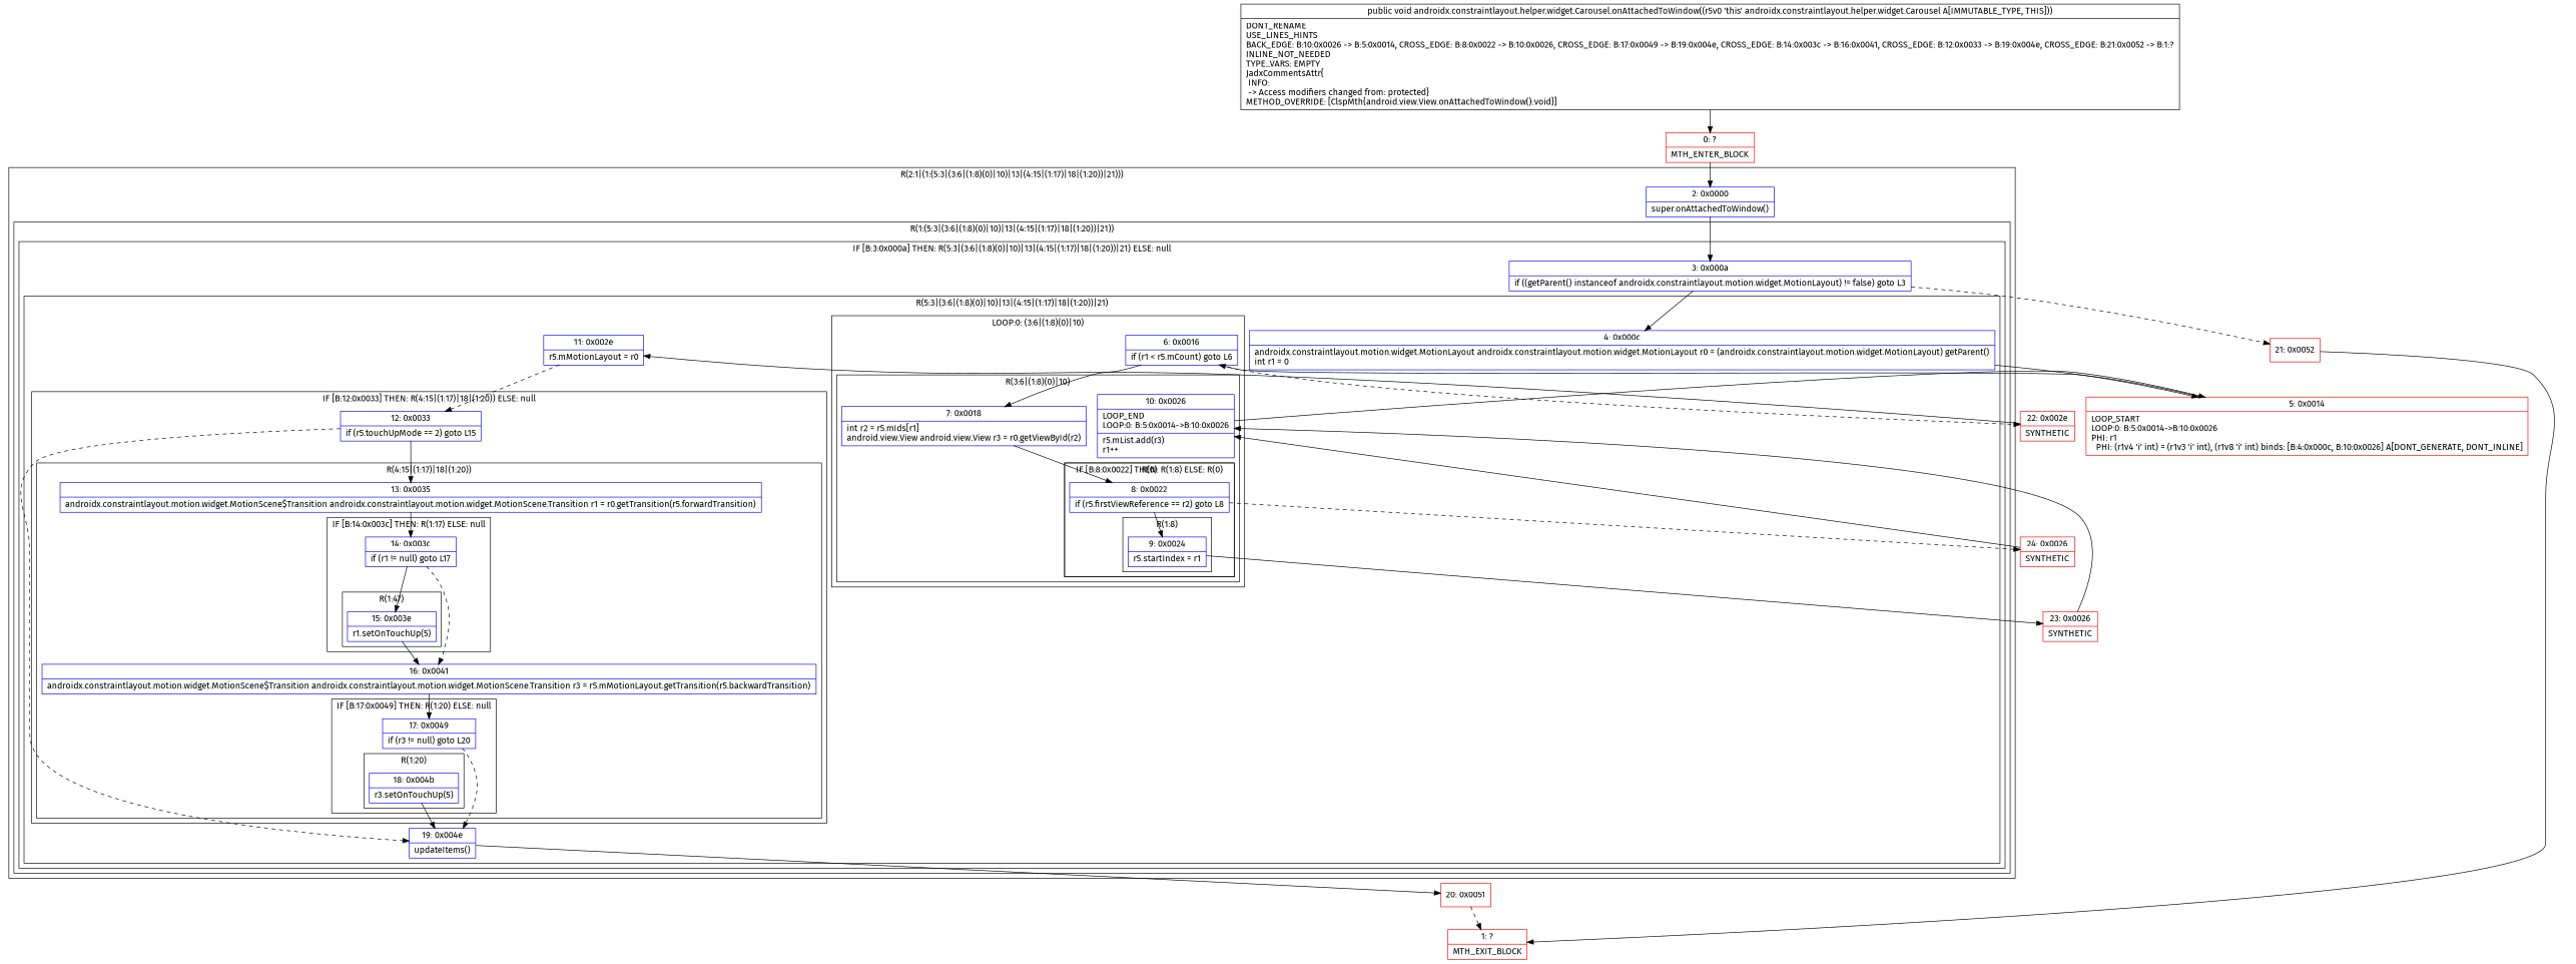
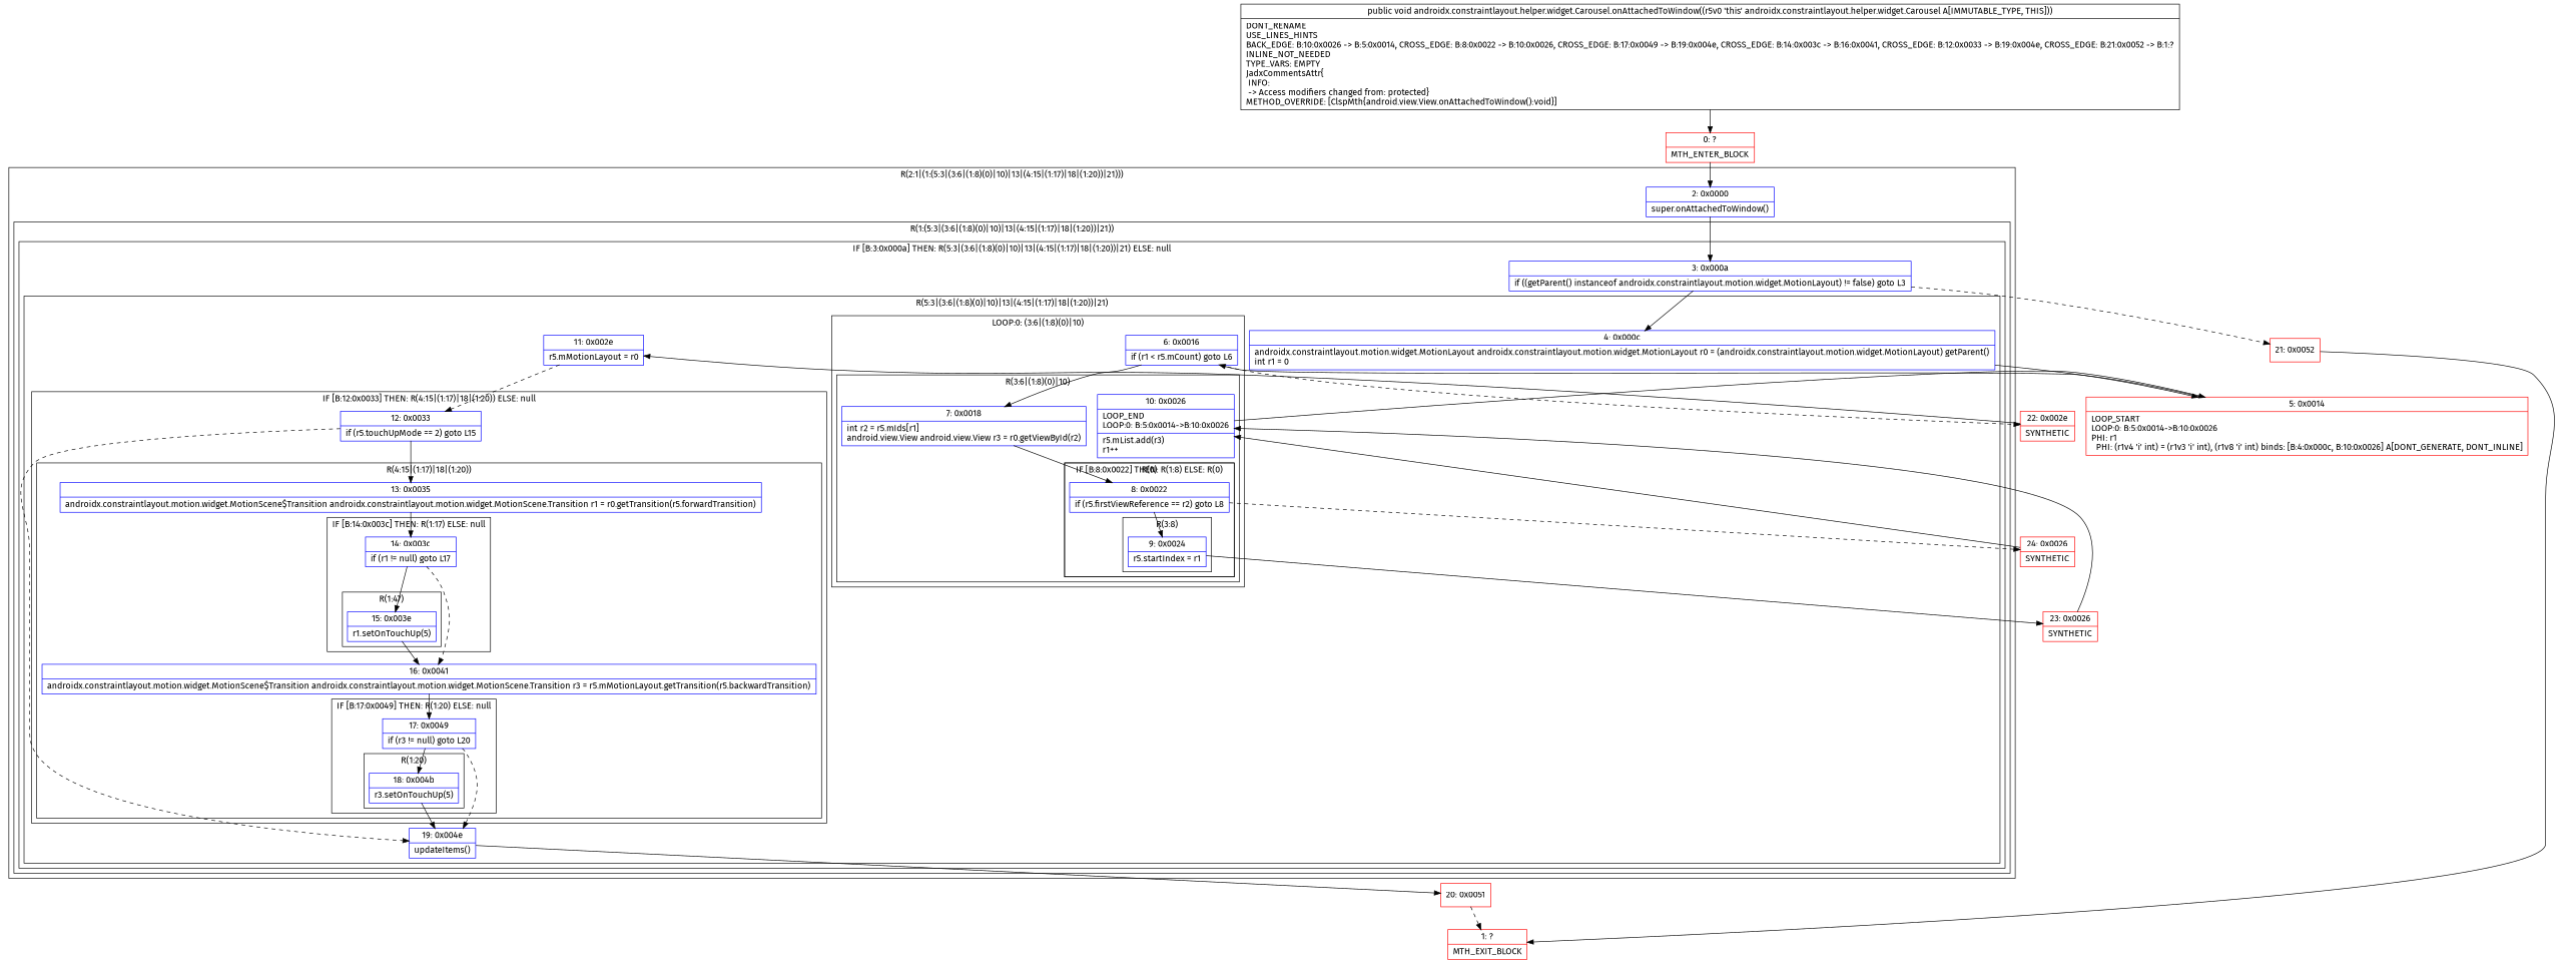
  digraph {
    fontname="Fira Sans"
    node [color=blue fontname="Fira Sans" shape=record]
    edge [fontname="Fira Sans"]
    n1 [label="{9\:\ 0x0024|r5.startIndex = r1\l}"]
    n2 [label="{8\:\ 0x0022|if (r5.firstViewReference == r2) goto L8\l}"]
    n3 [label="{7\:\ 0x0018|int r2 = r5.mIds[r1]\landroid.view.View android.view.View r3 = r0.getViewById(r2)\l}"]
    n4 [label="{10\:\ 0x0026|LOOP_END\lLOOP:0: B:5:0x0014\-\>B:10:0x0026\l|r5.mList.add(r3)\lr1++\l}"]
    n5 [label="{6\:\ 0x0016|if (r1 \< r5.mCount) goto L6\l}"]
    n6 [label="{15\:\ 0x003e|r1.setOnTouchUp(5)\l}"]
    n7 [label="{14\:\ 0x003c|if (r1 != null) goto L17\l}"]
    n8 [label="{18\:\ 0x004b|r3.setOnTouchUp(5)\l}"]
    n9 [label="{17\:\ 0x0049|if (r3 != null) goto L20\l}"]
    n10 [label="{13\:\ 0x0035|androidx.constraintlayout.motion.widget.MotionScene$Transition androidx.constraintlayout.motion.widget.MotionScene.Transition r1 = r0.getTransition(r5.forwardTransition)\l}"]
    n11 [label="{16\:\ 0x0041|androidx.constraintlayout.motion.widget.MotionScene$Transition androidx.constraintlayout.motion.widget.MotionScene.Transition r3 = r5.mMotionLayout.getTransition(r5.backwardTransition)\l}"]
    n12 [label="{12\:\ 0x0033|if (r5.touchUpMode == 2) goto L15\l}"]
    n13 [label="{4\:\ 0x000c|androidx.constraintlayout.motion.widget.MotionLayout androidx.constraintlayout.motion.widget.MotionLayout r0 = (androidx.constraintlayout.motion.widget.MotionLayout) getParent()\lint r1 = 0\l}"]
    n14 [label="{11\:\ 0x002e|r5.mMotionLayout = r0\l}"]
    n15 [label="{19\:\ 0x004e|updateItems()\l}"]
    n16 [label="{3\:\ 0x000a|if ((getParent() instanceof androidx.constraintlayout.motion.widget.MotionLayout) != false) goto L3\l}"]
    n17 [label="{2\:\ 0x0000|super.onAttachedToWindow()\l}"]
    n18 [color=red label="{23\:\ 0x0026|SYNTHETIC\l}"]
    n19 [color=red label="{24\:\ 0x0026|SYNTHETIC\l}"]
    n20 [color=red label="{5\:\ 0x0014|LOOP_START\lLOOP:0: B:5:0x0014\-\>B:10:0x0026\lPHI: r1 \l  PHI: (r1v4 'i' int) = (r1v3 'i' int), (r1v8 'i' int) binds: [B:4:0x000c, B:10:0x0026] A[DONT_GENERATE, DONT_INLINE]\l}"]
    n21 [color=red label="{22\:\ 0x002e|SYNTHETIC\l}"]
    n22 [color=red label="{20\:\ 0x0051}"]
    n23 [color=red label="{21\:\ 0x0052}"]
    n24 [color=red label="{1\:\ ?|MTH_EXIT_BLOCK\l}"]
    n25 [color=red label="{0\:\ ?|MTH_ENTER_BLOCK\l}"]
    n26 [label="{public void androidx.constraintlayout.helper.widget.Carousel.onAttachedToWindow((r5v0 'this' androidx.constraintlayout.helper.widget.Carousel A[IMMUTABLE_TYPE, THIS]))  | DONT_RENAME\lUSE_LINES_HINTS\lBACK_EDGE: B:10:0x0026 \-\> B:5:0x0014, CROSS_EDGE: B:8:0x0022 \-\> B:10:0x0026, CROSS_EDGE: B:17:0x0049 \-\> B:19:0x004e, CROSS_EDGE: B:14:0x003c \-\> B:16:0x0041, CROSS_EDGE: B:12:0x0033 \-\> B:19:0x004e, CROSS_EDGE: B:21:0x0052 \-\> B:1:?\lINLINE_NOT_NEEDED\lTYPE_VARS: EMPTY\lJadxCommentsAttr\{\l INFO: \l \-\> Access modifiers changed from: protected\}\lMETHOD_OVERRIDE: [ClspMth\{android.view.View.onAttachedToWindow():void\}]\l}" color=""]
    subgraph cluster_1 {
      label="R(2:1|(1:(5:3|(3:6|(1:8)(0)|10)|13|(4:15|(1:17)|18|(1:20))|21)))"
      n17
      subgraph cluster_2 {
        label="R(1:(5:3|(3:6|(1:8)(0)|10)|13|(4:15|(1:17)|18|(1:20))|21))"
        subgraph cluster_3 {
          label="IF [B:3:0x000a] THEN: R(5:3|(3:6|(1:8)(0)|10)|13|(4:15|(1:17)|18|(1:20))|21) ELSE: null"
          n16
          subgraph cluster_4 {
            label="R(5:3|(3:6|(1:8)(0)|10)|13|(4:15|(1:17)|18|(1:20))|21)"
            n13
            n14
            n15
            subgraph cluster_5 {
              label="LOOP:0: (3:6|(1:8)(0)|10)"
              n5
              subgraph cluster_6 {
                label="R(3:6|(1:8)(0)|10)"
                n3
                n4
                subgraph cluster_7 {
                  label="IF [B:8:0x0022] THEN: R(1:8) ELSE: R(0)"
                  n2
                  subgraph cluster_8 {
-                   label="R(1:8)"
+                   label="R(3:8)"
                    n1
                  }
                  subgraph cluster_9 {
                    label="R(0)"
                  }
                }
              }
            }
            subgraph cluster_10 {
              label="IF [B:12:0x0033] THEN: R(4:15|(1:17)|18|(1:20)) ELSE: null"
              n12
              subgraph cluster_11 {
                label="R(4:15|(1:17)|18|(1:20))"
                n10
                n11
                subgraph cluster_12 {
                  label="IF [B:14:0x003c] THEN: R(1:17) ELSE: null"
                  n7
                  subgraph cluster_13 {
                    label="R(1:47)"
                    n6
                  }
                }
                subgraph cluster_14 {
                  label="IF [B:17:0x0049] THEN: R(1:20) ELSE: null"
                  n9
                  subgraph cluster_15 {
                    label="R(1:20)"
                    n8
                  }
                }
              }
            }
          }
        }
      }
    }
    n1 -> n18
    n2 -> n1
    n2 -> n19 [style=dashed]
    n3 -> n2
    n4 -> n20
    n5 -> n3
    n5 -> n21 [style=dashed]
    n6 -> n11
    n7 -> n6
    n7 -> n11 [style=dashed]
    n8 -> n15
+   n9 -> n8
    n9 -> n15 [style=dashed]
    n10 -> n7
    n11 -> n9
    n12 -> n10
    n12 -> n15 [style=dashed]
    n13 -> n20
    n14 -> n12 [style=dashed]
    n15 -> n22
    n16 -> n13
    n16 -> n23 [style=dashed]
    n17 -> n16
    n18 -> n4
    n19 -> n4
    n20 -> n5
    n21 -> n14
    n22 -> n24 [style=dashed]
    n23 -> n24
    n25 -> n17
    n26 -> n25
  }
